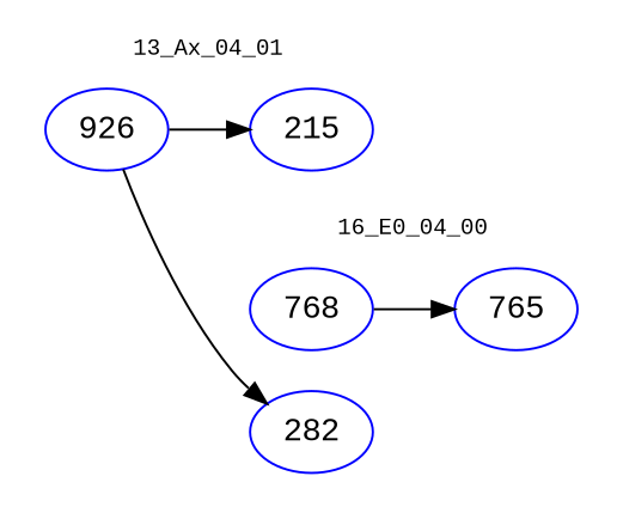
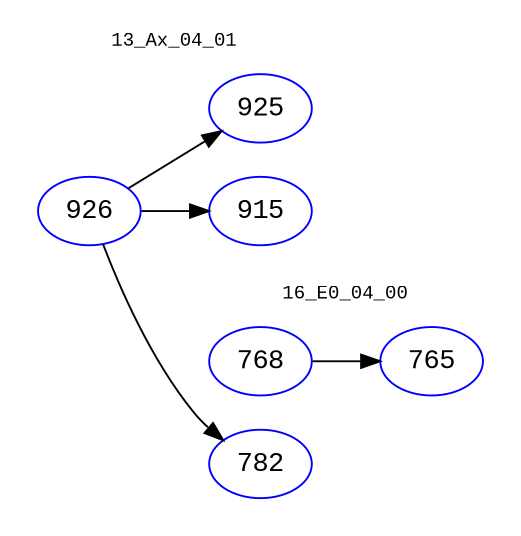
  digraph {
    fontname="Liberation Mono"
    rankdir=LR
    node [color=blue fontname="Liberation Mono"]
    edge [color=black fontname="Liberation Mono"]
    n1 [label=926]
-   n2 [label=215]
+   n2 [label=915]
+   n3 [label=925]
    n4 [label=768]
    n5 [label=765]
-   n6 [label=282]
+   n6 [label=782]
    subgraph cluster_1 {
      color=white
      fontsize=10
      label="13_Ax_04_01"
      n1
      n2
+     n3
    }
    subgraph cluster_2 {
      color=white
      fontsize=10
      label="16_E0_04_00"
      n4
      n5
      n6
    }
    n1 -> n2
+   n1 -> n3
    n1 -> n6
    n4 -> n5
  }
